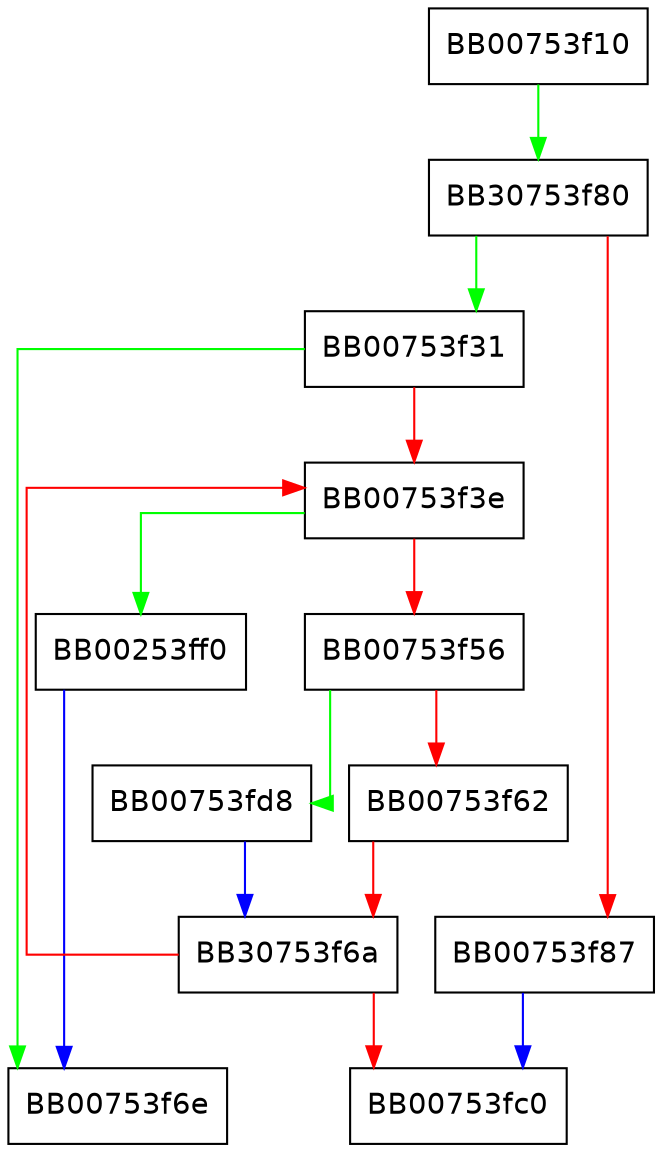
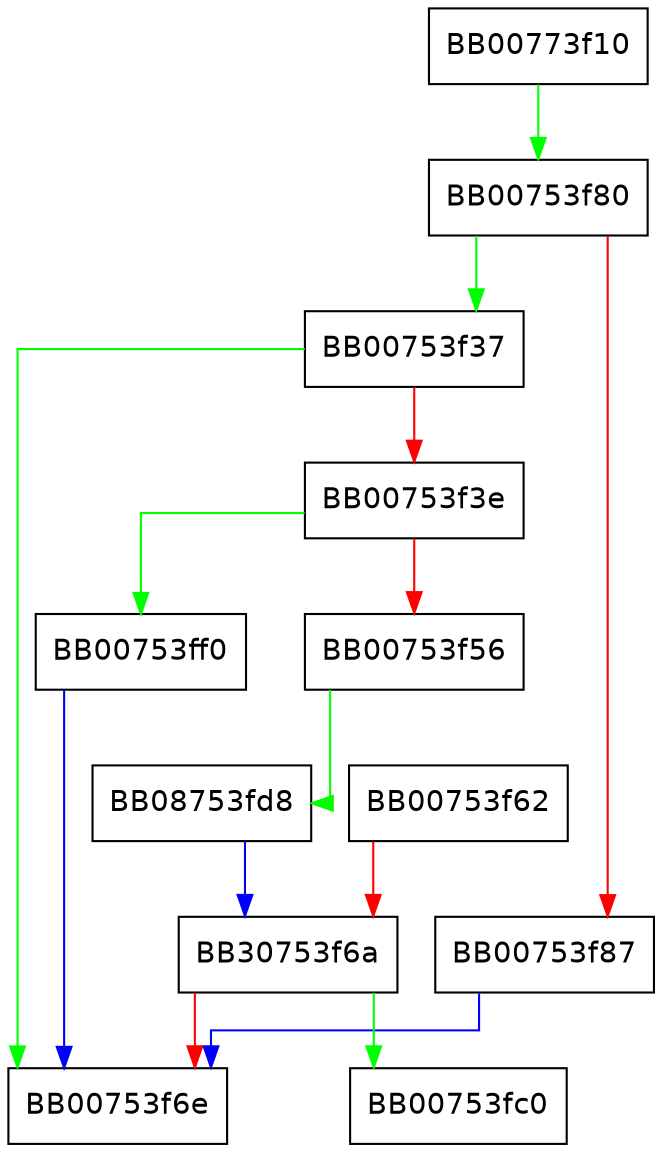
  digraph {
    fontname="DejaVu Sans"
    splines=ortho
    node [fontname="DejaVu Sans" shape=box]
    edge [color=green fontname="DejaVu Sans"]
-   BB00753f10
-   BB00753f80 [label=BB30753f80]
-   BB00753f31
+   BB00753f10 [label=BB00773f10]
+   BB00753f80
+   BB00753f31 [label=BB00753f37]
    BB00753f87
    BB00753f6e
    BB00753f3e
-   BB00753ff0 [label=BB00253ff0]
+   BB00753ff0
    BB00753f56
-   BB00753fd8
+   BB00753fd8 [label=BB08753fd8]
    BB00753f62
    n11 [label=BB30753f6a]
    BB00753fc0
    BB00753f10 -> BB00753f80
    BB00753f80 -> BB00753f31
    BB00753f80 -> BB00753f87 [color=red]
    BB00753f31 -> BB00753f6e
    BB00753f31 -> BB00753f3e [color=red]
-   BB00753f87 -> BB00753fc0 [color=blue]
+   BB00753f87 -> BB00753f6e [color=blue]
    BB00753f3e -> BB00753ff0
    BB00753f3e -> BB00753f56 [color=red]
    BB00753ff0 -> BB00753f6e [color=blue]
    BB00753f56 -> BB00753fd8
-   BB00753f56 -> BB00753f62 [color=red]
    BB00753fd8 -> n11 [color=blue]
    BB00753f62 -> n11 [color=red]
-   n11 -> BB00753f3e [color=red]
-   n11 -> BB00753fc0 [color=red]
+   n11 -> BB00753f6e [color=red]
+   n11 -> BB00753fc0
  }
